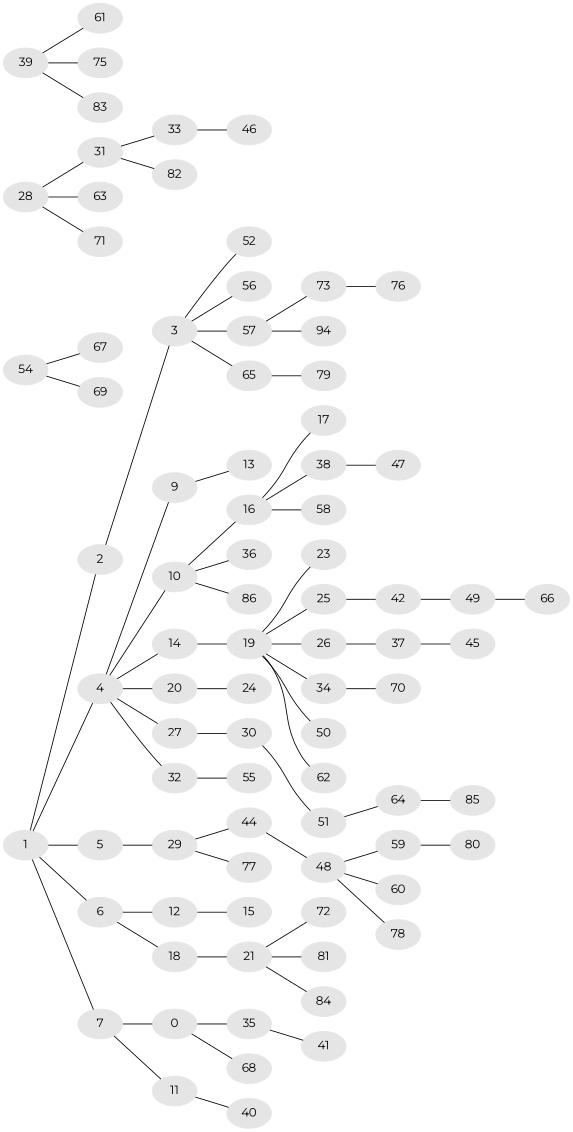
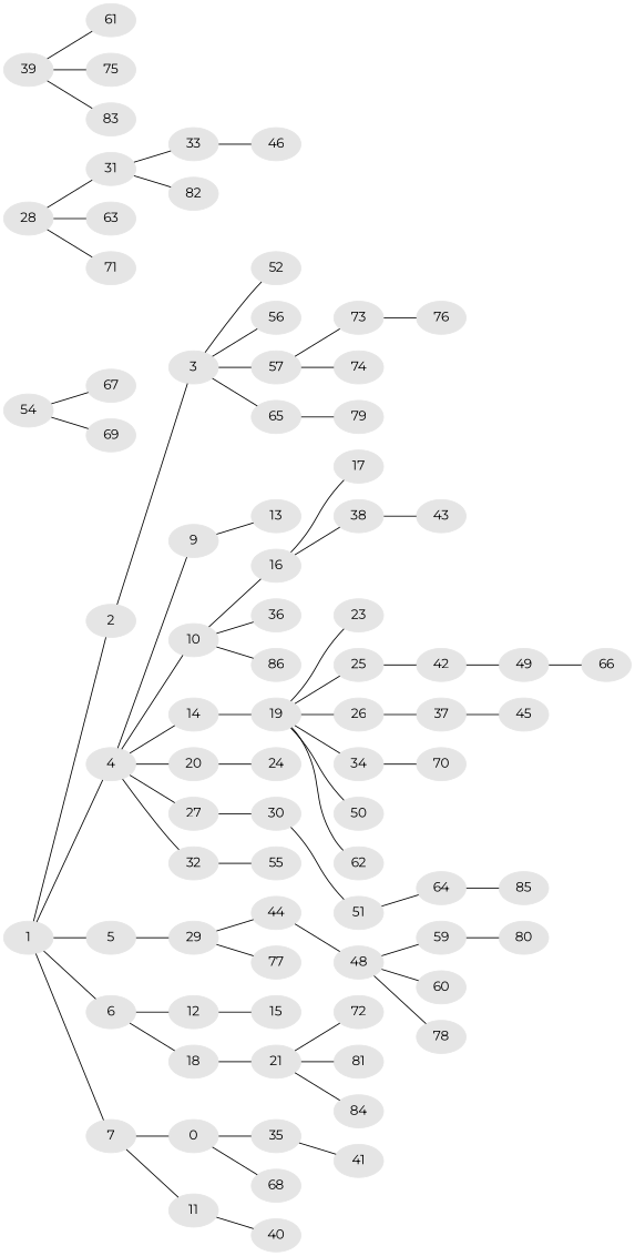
  graph {
    fontname=Montserrat
    rankdir=LR
    node [color=gray90 fontname=Montserrat style=filled]
    edge [fontname=Montserrat]
    1
    2
    4
    5
    6
    7
    3
    9
    10
    14
    20
    27
    32
    29
    12
    18
    n17 [label=0]
    11
    52
    56
    57
    65
    73
-   74 [label=94]
+   74
    79
    13
    16
    36
    86
    19
    24
    30
    55
    44
    77
    15
    21
    54
    67
    69
    35
    68
    40
    41
    17
    38
-   58
    23
    25
    26
    34
    50
    62
-   47
+   47 [label=43]
    72
    81
    84
    42
    37
    70
    28
    31
    63
    71
    39
    61
    75
    83
    49
    45
    51
    33
    82
    48
    64
    46
    66
    59
    60
    78
    80
    85
    76
    1 -- 2
    1 -- 4
    1 -- 5
    1 -- 6
    1 -- 7
    2 -- 3
    4 -- 9
    4 -- 10
    4 -- 14
    4 -- 20
    4 -- 27
    4 -- 32
    5 -- 29
    6 -- 12
    6 -- 18
    7 -- n17
    7 -- 11
    3 -- 52
    3 -- 56
    3 -- 57
    3 -- 65
    9 -- 13
    10 -- 16
    10 -- 36
    10 -- 86
    14 -- 19
    20 -- 24
    27 -- 30
    32 -- 55
    29 -- 44
    29 -- 77
    12 -- 15
    18 -- 21
    n17 -- 35
    n17 -- 68
    11 -- 40
    57 -- 73
    57 -- 74
    65 -- 79
    73 -- 76
    16 -- 17
    16 -- 38
-   16 -- 58
    19 -- 23
    19 -- 25
    19 -- 26
    19 -- 34
    19 -- 50
    19 -- 62
    30 -- 51
    44 -- 48
    21 -- 72
    21 -- 81
    21 -- 84
    54 -- 67
    54 -- 69
    35 -- 41
    38 -- 47
    25 -- 42
    26 -- 37
    34 -- 70
    42 -- 49
    37 -- 45
    28 -- 31
    28 -- 63
    28 -- 71
    31 -- 33
    31 -- 82
    39 -- 61
    39 -- 75
    39 -- 83
    49 -- 66
    51 -- 64
    33 -- 46
    48 -- 59
    48 -- 60
    48 -- 78
    64 -- 85
    59 -- 80
  }
